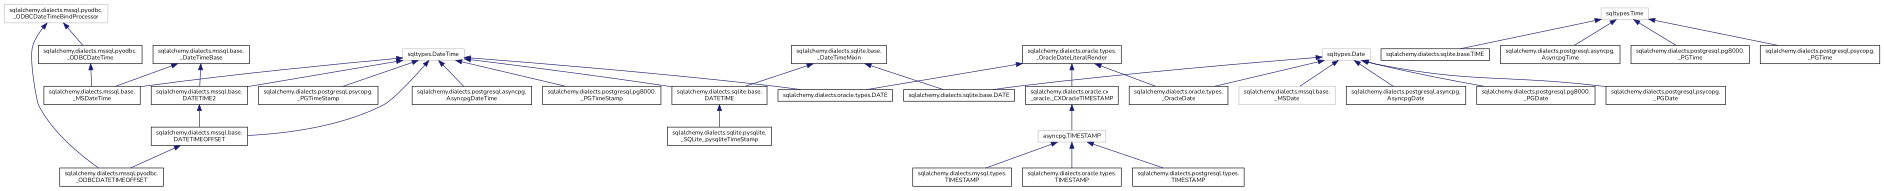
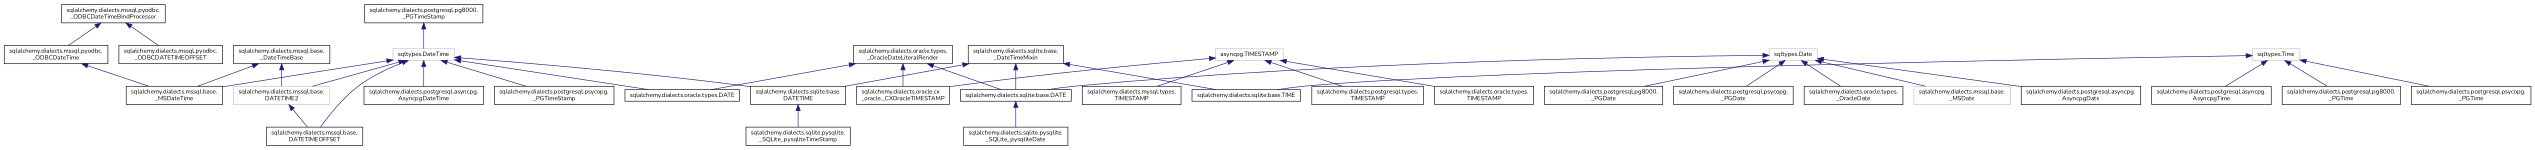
  digraph {
    fontname=Nunito
    rankdir=TB
    node [color=black fillcolor=white fontname=Nunito fontsize=10 shape=record style=filled]
    edge [color=midnightblue dir=back fontname=Nunito fontsize=10 labelfontname=Helvetica labelfontsize=10 style=solid]
    n1 [height=0.2 label="sqlalchemy.dialects.mssql.base.\l_DateTimeBase" width=0.4]
-   n2 [height=0.2 label="sqlalchemy.dialects.mssql.base.\lDATETIME2" width=0.4]
+   n2 [color=grey75 height=0.2 label="sqlalchemy.dialects.mssql.base.\lDATETIME2" width=0.4]
    n3 [height=0.2 label="sqlalchemy.dialects.mssql.base.\l_MSDateTime" width=0.4]
    n4 [height=0.2 label="sqlalchemy.dialects.mssql.base.\lDATETIMEOFFSET" width=0.4]
    n5 [height=0.2 label="sqlalchemy.dialects.mssql.pyodbc.\l_ODBCDATETIMEOFFSET" width=0.4]
    n6 [height=0.2 label="sqlalchemy.dialects.mssql.pyodbc.\l_ODBCDateTime" width=0.4]
    n7 [height=0.2 label="sqlalchemy.dialects.sqlite.base.\l_DateTimeMixin" width=0.4]
    n8 [height=0.2 label="sqlalchemy.dialects.sqlite.base.DATE" width=0.4]
    n9 [height=0.2 label="sqlalchemy.dialects.sqlite.base.\lDATETIME" width=0.4]
    n10 [height=0.2 label="sqlalchemy.dialects.sqlite.base.TIME" width=0.4]
+   n11 [height=0.2 label="sqlalchemy.dialects.sqlite.pysqlite.\l_SQLite_pysqliteDate" width=0.4]
    n12 [height=0.2 label="sqlalchemy.dialects.sqlite.pysqlite.\l_SQLite_pysqliteTimeStamp" width=0.4]
-   n13 [color=grey75 height=0.2 label="sqlalchemy.dialects.mssql.pyodbc.\l_ODBCDateTimeBindProcessor" width=0.4]
+   n13 [height=0.2 label="sqlalchemy.dialects.mssql.pyodbc.\l_ODBCDateTimeBindProcessor" width=0.4]
    n14 [height=0.2 label="sqlalchemy.dialects.oracle.types.\l_OracleDateLiteralRender" width=0.4]
    n15 [height=0.2 label="sqlalchemy.dialects.oracle.cx\l_oracle._CXOracleTIMESTAMP" width=0.4]
    n16 [height=0.2 label="sqlalchemy.dialects.oracle.types.DATE" width=0.4]
    n17 [height=0.2 label="sqlalchemy.dialects.oracle.types.\l_OracleDate" width=0.4]
    n18 [color=grey75 height=0.2 label="sqltypes.Date" width=0.4]
    n19 [color=grey75 height=0.2 label="sqlalchemy.dialects.mssql.base.\l_MSDate" width=0.4]
    n20 [height=0.2 label="sqlalchemy.dialects.postgresql.asyncpg.\lAsyncpgDate" width=0.4]
    n21 [height=0.2 label="sqlalchemy.dialects.postgresql.pg8000.\l_PGDate" width=0.4]
    n22 [height=0.2 label="sqlalchemy.dialects.postgresql.psycopg.\l_PGDate" width=0.4]
    n23 [color=grey75 height=0.2 label="sqltypes.DateTime" width=0.4]
    n24 [height=0.2 label="sqlalchemy.dialects.postgresql.asyncpg.\lAsyncpgDateTime" width=0.4]
    n25 [height=0.2 label="sqlalchemy.dialects.postgresql.pg8000.\l_PGTimeStamp" width=0.4]
    n26 [height=0.2 label="sqlalchemy.dialects.postgresql.psycopg.\l_PGTimeStamp" width=0.4]
    n27 [color=grey75 height=0.2 label="sqltypes.Time" width=0.4]
    n28 [height=0.2 label="sqlalchemy.dialects.postgresql.asyncpg.\lAsyncpgTime" width=0.4]
    n29 [height=0.2 label="sqlalchemy.dialects.postgresql.pg8000.\l_PGTime" width=0.4]
    n30 [height=0.2 label="sqlalchemy.dialects.postgresql.psycopg.\l_PGTime" width=0.4]
    n31 [color=grey75 height=0.2 label="asyncpg.TIMESTAMP" width=0.4]
    n32 [height=0.2 label="sqlalchemy.dialects.mysql.types.\lTIMESTAMP" width=0.4]
    n33 [height=0.2 label="sqlalchemy.dialects.oracle.types.\lTIMESTAMP" width=0.4]
    n34 [height=0.2 label="sqlalchemy.dialects.postgresql.types.\lTIMESTAMP" width=0.4]
    n1 -> n2
    n1 -> n3
    n2 -> n4
-   n4 -> n5
    n6 -> n3
    n7 -> n8
    n7 -> n9
+   n7 -> n10
+   n8 -> n11
    n9 -> n12
    n13 -> n5
    n13 -> n6
    n14 -> n15
    n14 -> n16
-   n14 -> n17
+   n14 -> n8
    n18 -> n8
    n18 -> n17
    n18 -> n19
    n18 -> n20
    n18 -> n21
    n18 -> n22
    n23 -> n2
    n23 -> n3
    n23 -> n4
    n23 -> n9
    n23 -> n16
    n23 -> n24
-   n23 -> n25
+   n25 -> n23
    n23 -> n26
    n27 -> n10
    n27 -> n28
    n27 -> n29
    n27 -> n30
-   n15 -> n31
+   n31 -> n15
    n31 -> n32
    n31 -> n33
    n31 -> n34
  }
